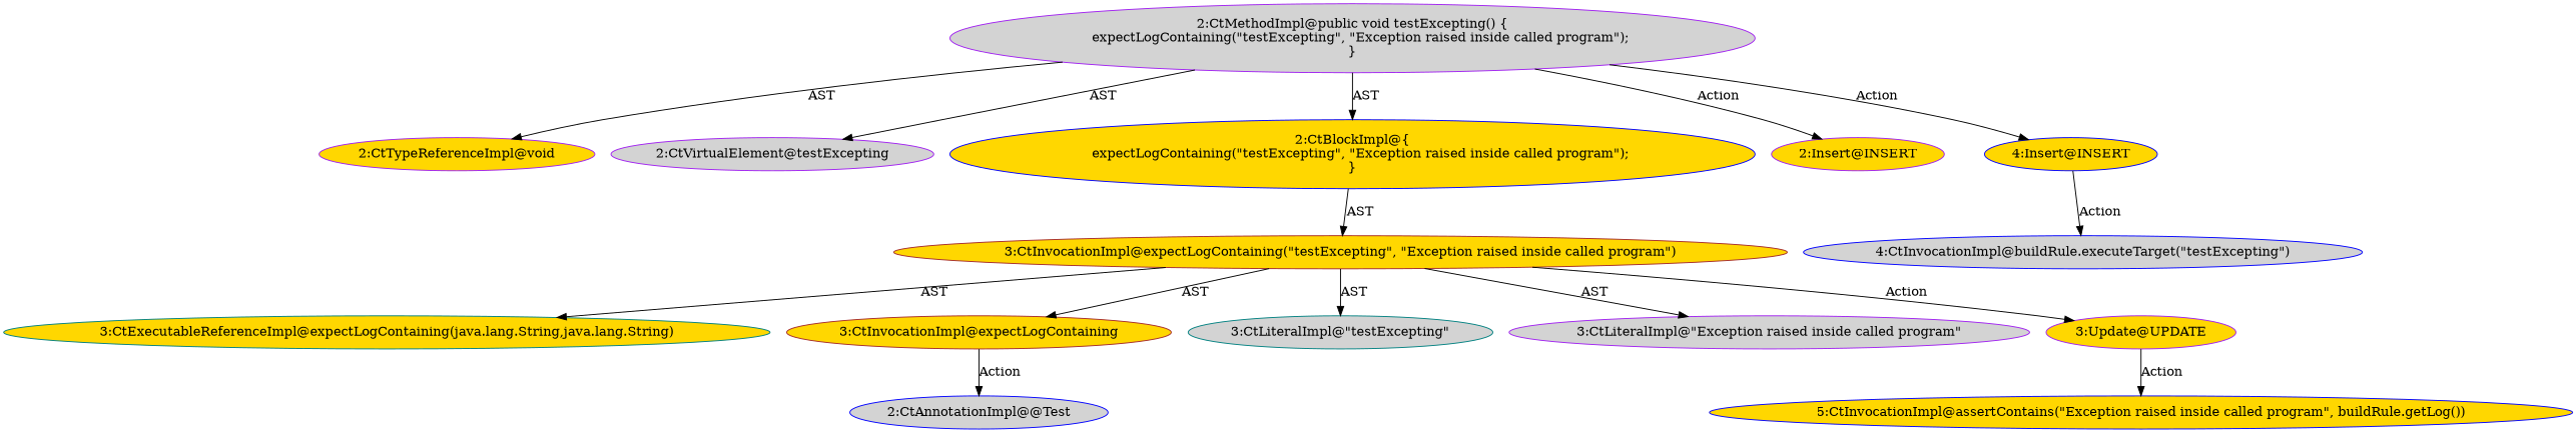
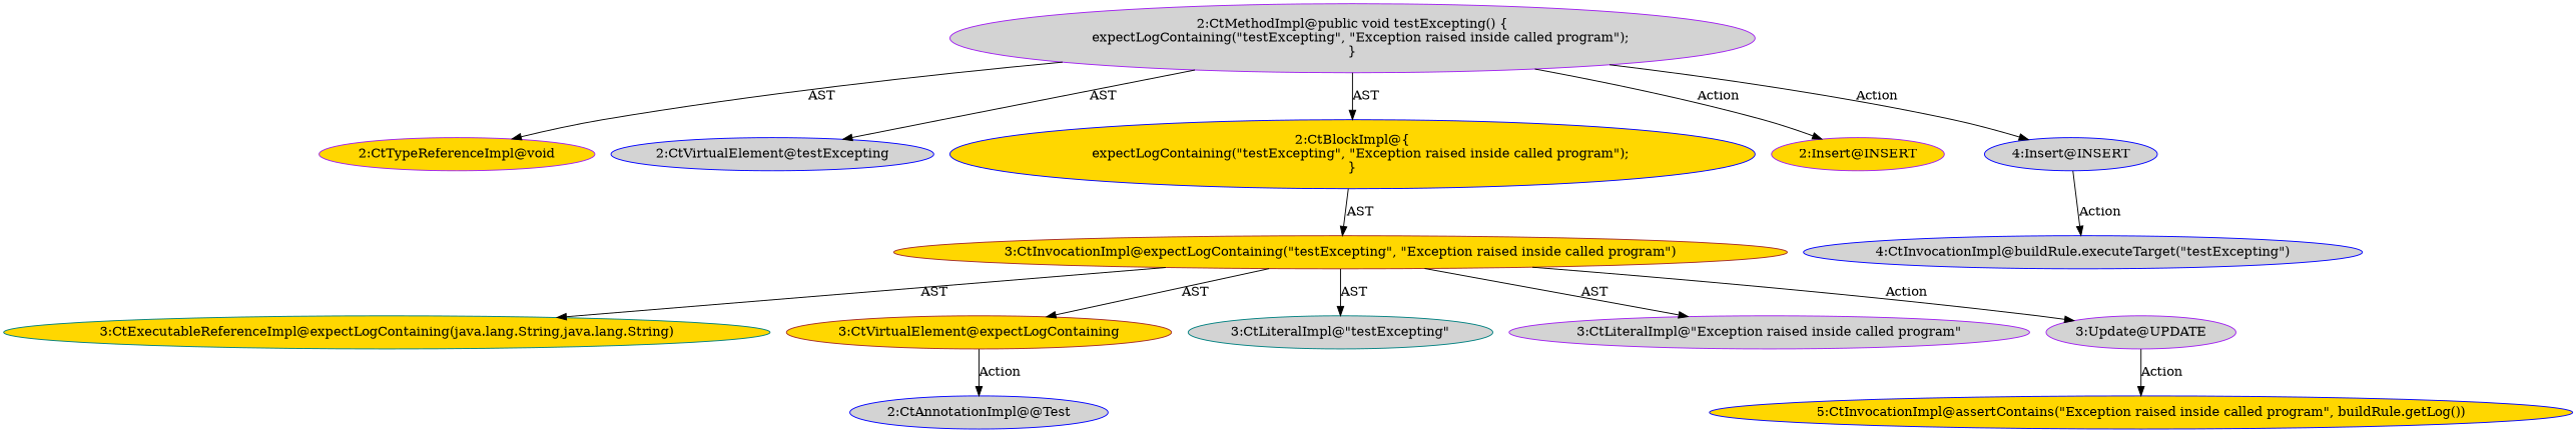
  digraph {
    node [color=blue fillcolor=gold shape=ellipse style=filled]
    n1 [color=purple label="2:CtTypeReferenceImpl@void"]
-   n2 [color=purple fillcolor=lightgrey label="2:CtVirtualElement@testExcepting"]
+   n2 [fillcolor=lightgrey label="2:CtVirtualElement@testExcepting"]
    n3 [color=teal label="3:CtExecutableReferenceImpl@expectLogContaining(java.lang.String,java.lang.String)"]
-   n4 [color=brown label="3:CtInvocationImpl@expectLogContaining"]
+   n4 [color=brown label="3:CtVirtualElement@expectLogContaining"]
    n5 [fillcolor=lightgrey label="2:CtAnnotationImpl@@Test"]
    n6 [color=teal fillcolor=lightgrey label="3:CtLiteralImpl@\"testExcepting\""]
    n7 [color=purple fillcolor=lightgrey label="3:CtLiteralImpl@\"Exception raised inside called program\""]
    n8 [color=brown label="3:CtInvocationImpl@expectLogContaining(\"testExcepting\", \"Exception raised inside called program\")"]
-   n9 [color=purple label="3:Update@UPDATE"]
+   n9 [color=purple fillcolor=lightgrey label="3:Update@UPDATE"]
    n10 [label="5:CtInvocationImpl@assertContains(\"Exception raised inside called program\", buildRule.getLog())"]
    n11 [label="2:CtBlockImpl@\{\n    expectLogContaining(\"testExcepting\", \"Exception raised inside called program\");\n\}"]
    n12 [color=purple fillcolor=lightgrey label="2:CtMethodImpl@public void testExcepting() \{\n    expectLogContaining(\"testExcepting\", \"Exception raised inside called program\");\n\}"]
    n13 [color=purple label="2:Insert@INSERT"]
-   n14 [label="4:Insert@INSERT"]
+   n14 [fillcolor=lightgrey label="4:Insert@INSERT"]
    n15 [fillcolor=lightgrey label="4:CtInvocationImpl@buildRule.executeTarget(\"testExcepting\")"]
    n4 -> n5 [label=Action]
    n8 -> n3 [label=AST]
    n8 -> n4 [label=AST]
    n8 -> n6 [label=AST]
    n8 -> n7 [label=AST]
    n8 -> n9 [label=Action]
    n9 -> n10 [label=Action]
    n11 -> n8 [label=AST]
    n12 -> n1 [label=AST]
    n12 -> n2 [label=AST]
    n12 -> n11 [label=AST]
    n12 -> n13 [label=Action]
    n12 -> n14 [label=Action]
    n14 -> n15 [label=Action]
  }
